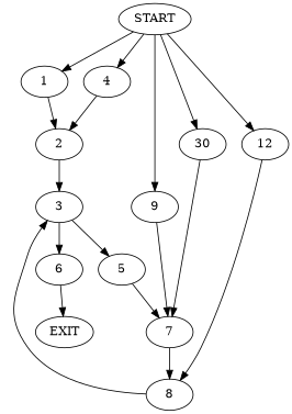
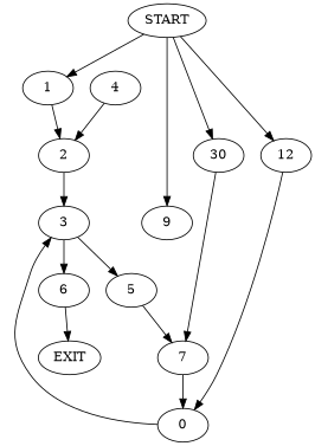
  digraph {
    n1 [label=START]
    1
    4
    9
    n5 [label=30]
    n6 [label=12]
    2
    7
-   8
+   8 [label=0]
    n10 [label=EXIT]
    3
    5
    6
    n1 -> 1
-   n1 -> 4
    n1 -> 9
    n1 -> n5
    n1 -> n6
    1 -> 2
    4 -> 2
-   9 -> 7
    n5 -> 7
    n6 -> 8
    2 -> 3
    7 -> 8
    8 -> 3
    3 -> 5
    3 -> 6
    5 -> 7
    6 -> n10
  }
